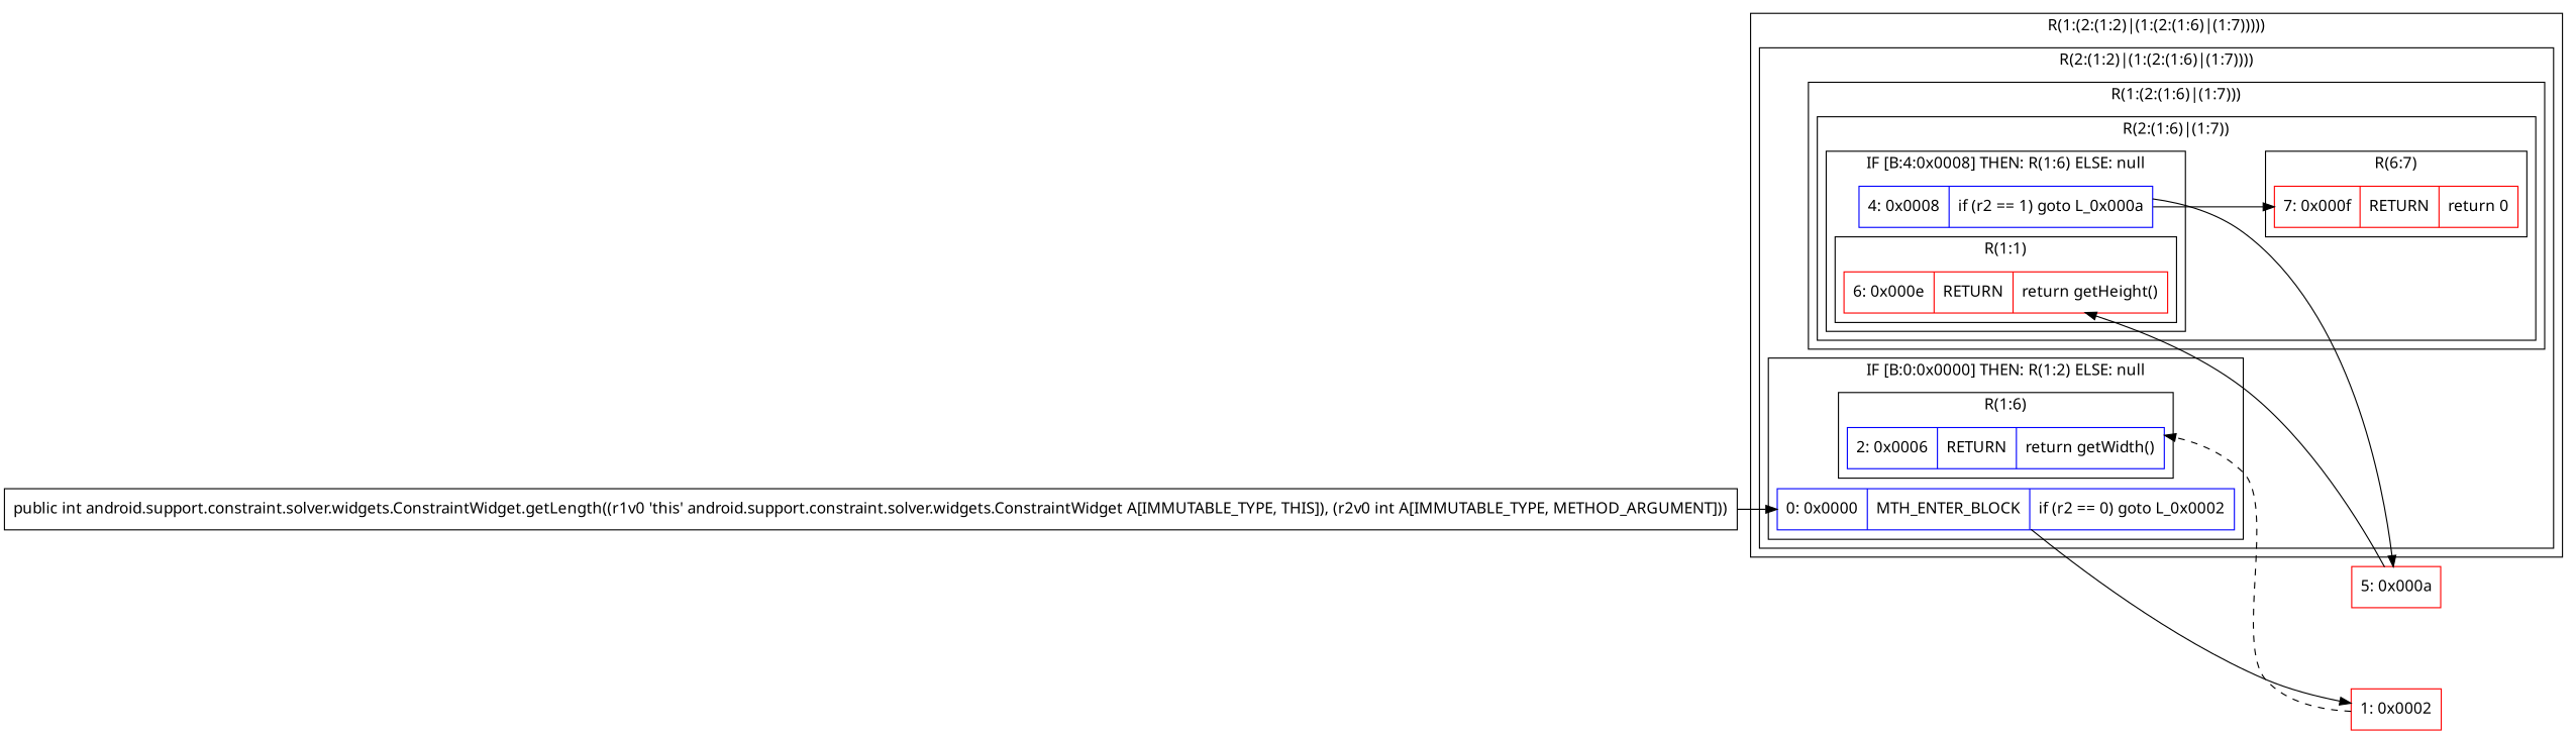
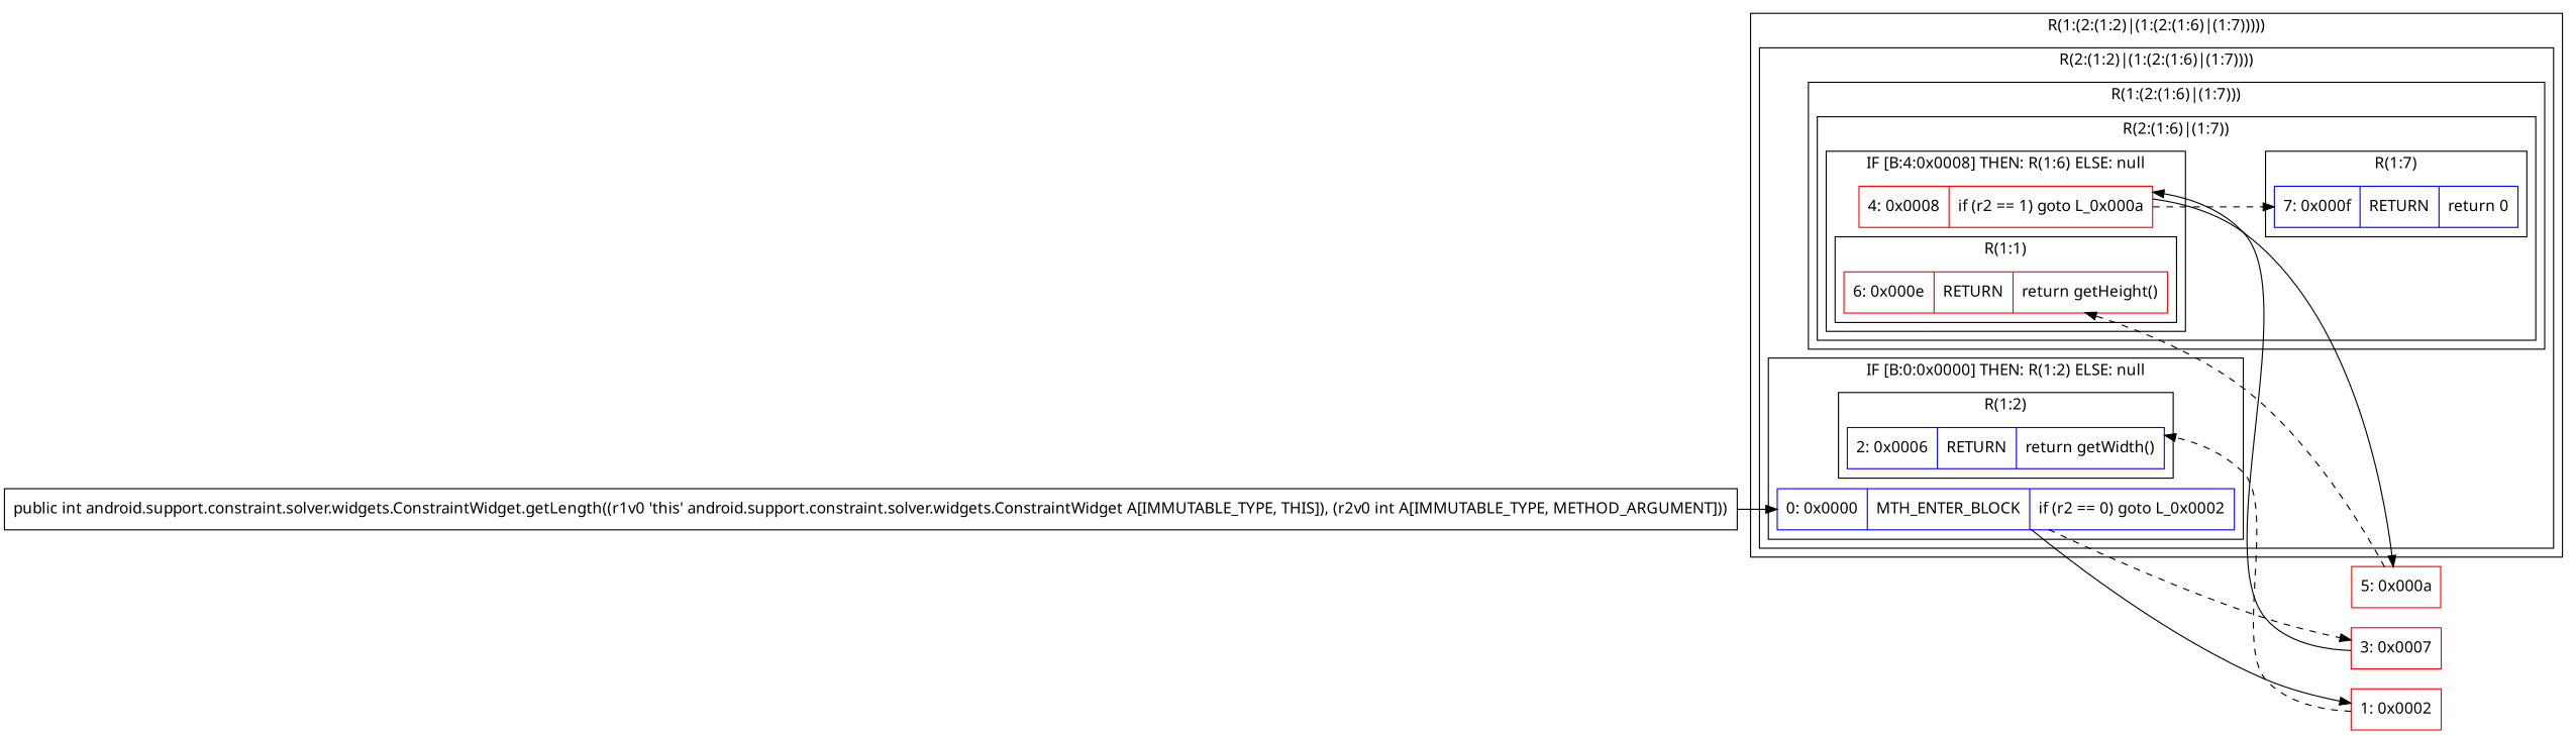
  digraph {
    fontname="Noto Sans"
    rankdir=LR
    node [color=blue fontname="Noto Sans" shape=record]
    edge [fontname="Noto Sans"]
    n1 [label="{2\:\ 0x0006|RETURN\l|return getWidth()\l}"]
    n2 [label="{0\:\ 0x0000|MTH_ENTER_BLOCK\l|if (r2 == 0) goto L_0x0002\l}"]
    n3 [color=red label="{6\:\ 0x000e|RETURN\l|return getHeight()\l}"]
-   n4 [label="{4\:\ 0x0008|if (r2 == 1) goto L_0x000a\l}"]
-   n5 [color=red label="{7\:\ 0x000f|RETURN\l|return 0\l}"]
+   n4 [color=red label="{4\:\ 0x0008|if (r2 == 1) goto L_0x000a\l}"]
+   n5 [label="{7\:\ 0x000f|RETURN\l|return 0\l}"]
    n6 [color=red label="{1\:\ 0x0002}"]
+   n7 [color=red label="{3\:\ 0x0007}"]
    n8 [color=red label="{5\:\ 0x000a}"]
    n9 [label="{public int android.support.constraint.solver.widgets.ConstraintWidget.getLength((r1v0 'this' android.support.constraint.solver.widgets.ConstraintWidget A[IMMUTABLE_TYPE, THIS]), (r2v0 int A[IMMUTABLE_TYPE, METHOD_ARGUMENT])) }" color=""]
    subgraph cluster_1 {
      label="R(1:(2:(1:2)|(1:(2:(1:6)|(1:7)))))"
      subgraph cluster_2 {
        label="R(2:(1:2)|(1:(2:(1:6)|(1:7))))"
        subgraph cluster_3 {
          label="IF [B:0:0x0000] THEN: R(1:2) ELSE: null"
          n2
          subgraph cluster_4 {
-           label="R(1:6)"
+           label="R(1:2)"
            n1
          }
        }
        subgraph cluster_5 {
          label="R(1:(2:(1:6)|(1:7)))"
          subgraph cluster_6 {
            label="R(2:(1:6)|(1:7))"
            subgraph cluster_7 {
              label="IF [B:4:0x0008] THEN: R(1:6) ELSE: null"
              n4
              subgraph cluster_8 {
                label="R(1:1)"
                n3
              }
            }
            subgraph cluster_9 {
-             label="R(6:7)"
+             label="R(1:7)"
              n5
            }
          }
        }
      }
    }
    n2 -> n6
-   n4 -> n5 [style=solid]
+   n2 -> n7 [style=dashed]
+   n4 -> n5 [style=dashed]
    n4 -> n8
    n6 -> n1 [style=dashed]
-   n8 -> n3
+   n7 -> n4
+   n8 -> n3 [style=dashed]
    n9 -> n2
  }
